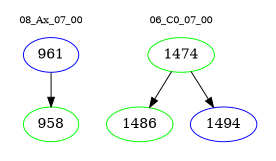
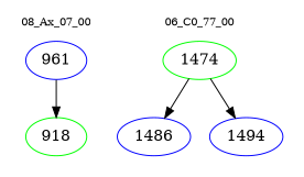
  digraph {
    node [color=blue]
    edge [color=black]
    n1 [label=961]
-   n2 [color=green label=958]
-   n3 [color=green label=1486]
+   n2 [color=green label=918]
+   n3 [label=1486]
    n4 [color=green label=1474]
    n5 [label=1494]
    subgraph cluster_1 {
      color=white
      fontsize=10
      label="08_Ax_07_00"
      n1
      n2
    }
    subgraph cluster_2 {
      color=white
      fontsize=10
-     label="06_C0_07_00"
+     label="06_C0_77_00"
      n3
      n4
      n5
    }
    n1 -> n2
    n4 -> n3
    n4 -> n5
  }
